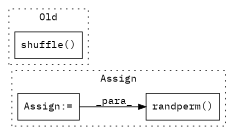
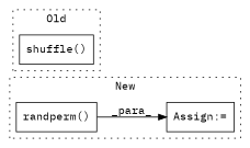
  digraph {
    rankdir=LR
    fontname="IBM Plex Mono"
    node [a=75 shape=box fontname="IBM Plex Mono"]
    n1 [l="15,22" label="randperm()" s="20756,20787"]
    n2 [a=68 l=3 label="Assign:=" s=20753]
    n3 [l="21,1" label="shuffle()" s="15743,15767"]
    subgraph cluster_1 {
-     label=Assign
+     label=New
      style=dotted
      n1
      n2
    }
    subgraph cluster_2 {
      label=Old
      style=dotted
      n3
    }
-   n2 -> n1 [label=_para_ fontname="IBM Plex Mono"]
+   n1 -> n2 [label=_para_ fontname="IBM Plex Mono"]
  }
